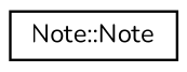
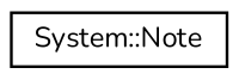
  digraph {
    rankdir=LR
    fontname=Nunito
-   n1 [color=black fillcolor=white fontname=Nunito fontsize=10 height=0.2 label="Note::Note" shape=record style=filled width=0.4]
+   n1 [color=black fillcolor=white fontname=Nunito fontsize=10 height=0.2 label="System::Note" shape=record style=filled width=0.4]
  }
